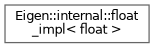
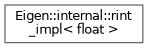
  digraph {
    rankdir=LR
-   n1 [color=grey40 fillcolor=white fontname=Helvetica fontsize=10 height=0.2 label="Eigen::internal::float\l_impl\< float \>" shape=box style=filled width=0.4]
+   n1 [color=grey40 fillcolor=white fontname=Helvetica fontsize=10 height=0.2 label="Eigen::internal::rint\l_impl\< float \>" shape=box style=filled width=0.4]
  }
